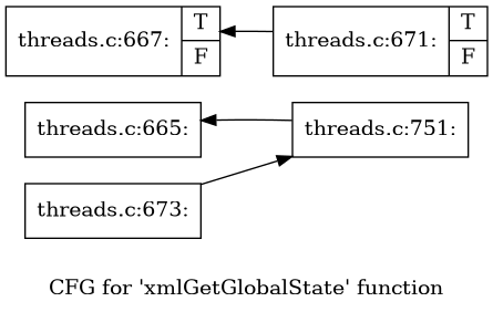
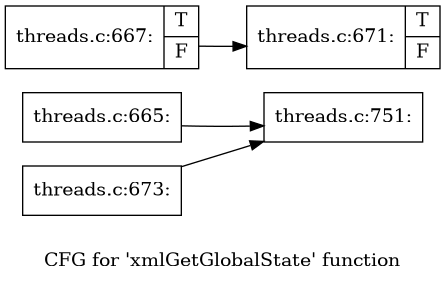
  digraph {
    fontname="DejaVu Serif"
    label="CFG for 'xmlGetGlobalState' function"
    rankdir=LR
    node [fontname="DejaVu Serif" shape=record]
    edge [fontname="DejaVu Serif"]
    n1 [label="{threads.c:665:}"]
    n2 [label="{threads.c:751:}"]
    n3 [label="{threads.c:667:|{<s0>T|<s1>F}}"]
    n4 [label="{threads.c:671:|{<s0>T|<s1>F}}"]
    n5 [label="{threads.c:673:}"]
-   n2 -> n1
-   n4 -> n3
+   n1 -> n2
+   n3 -> n4
    n5 -> n2
  }
